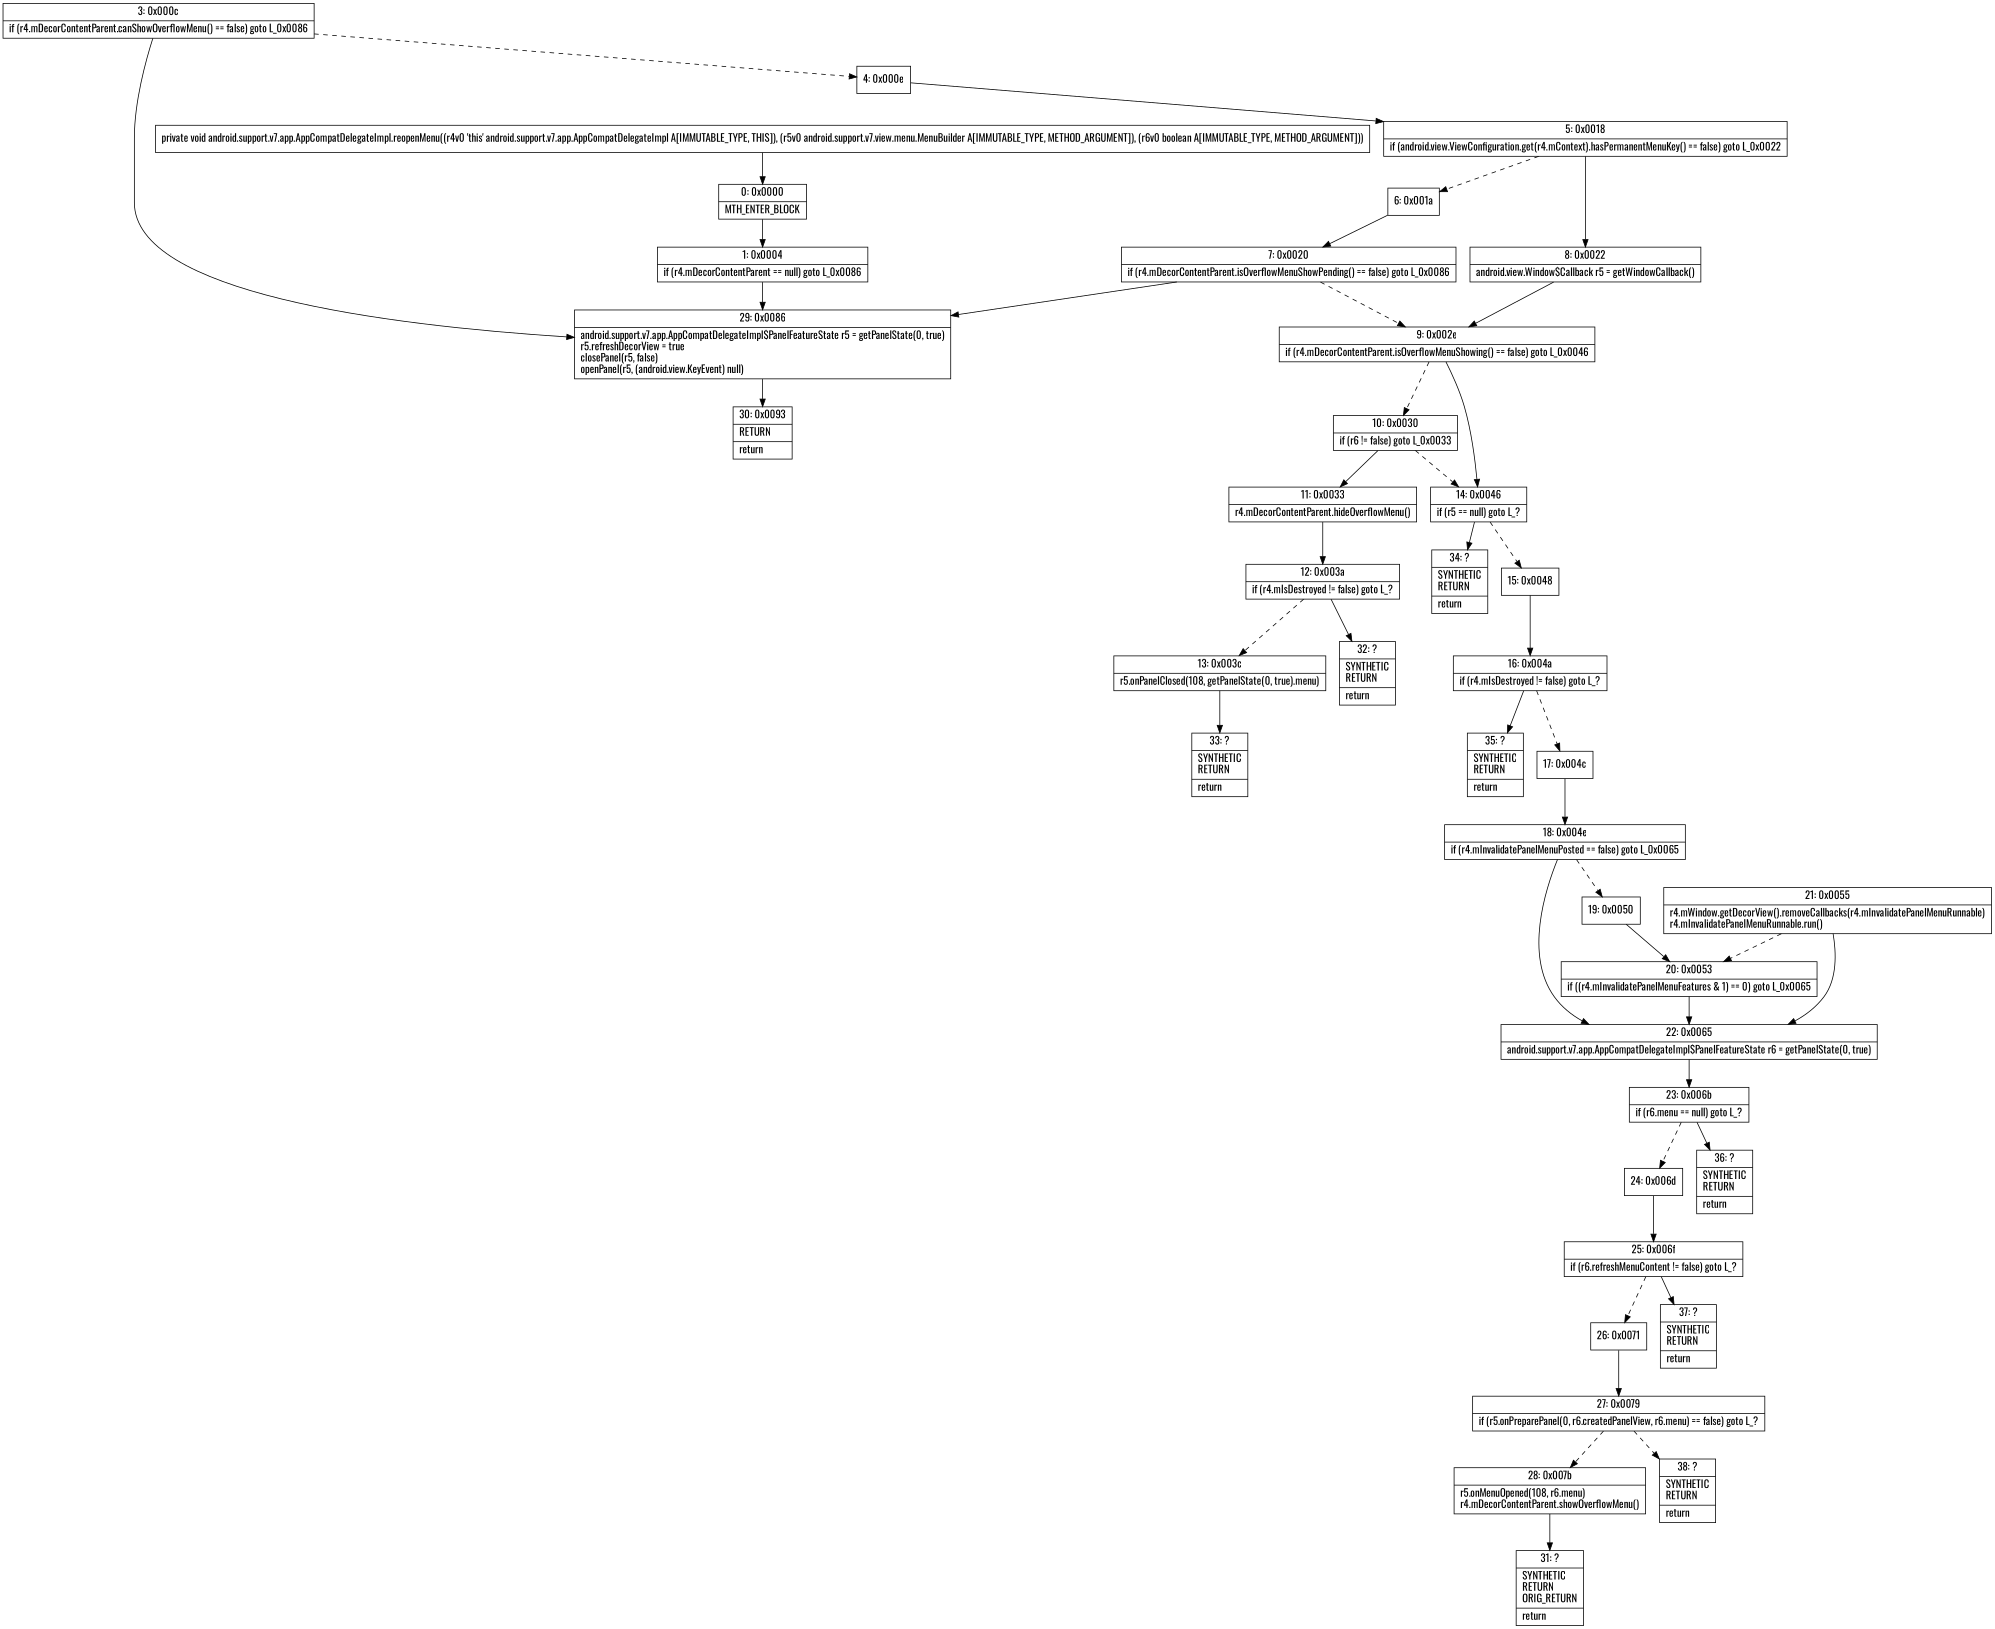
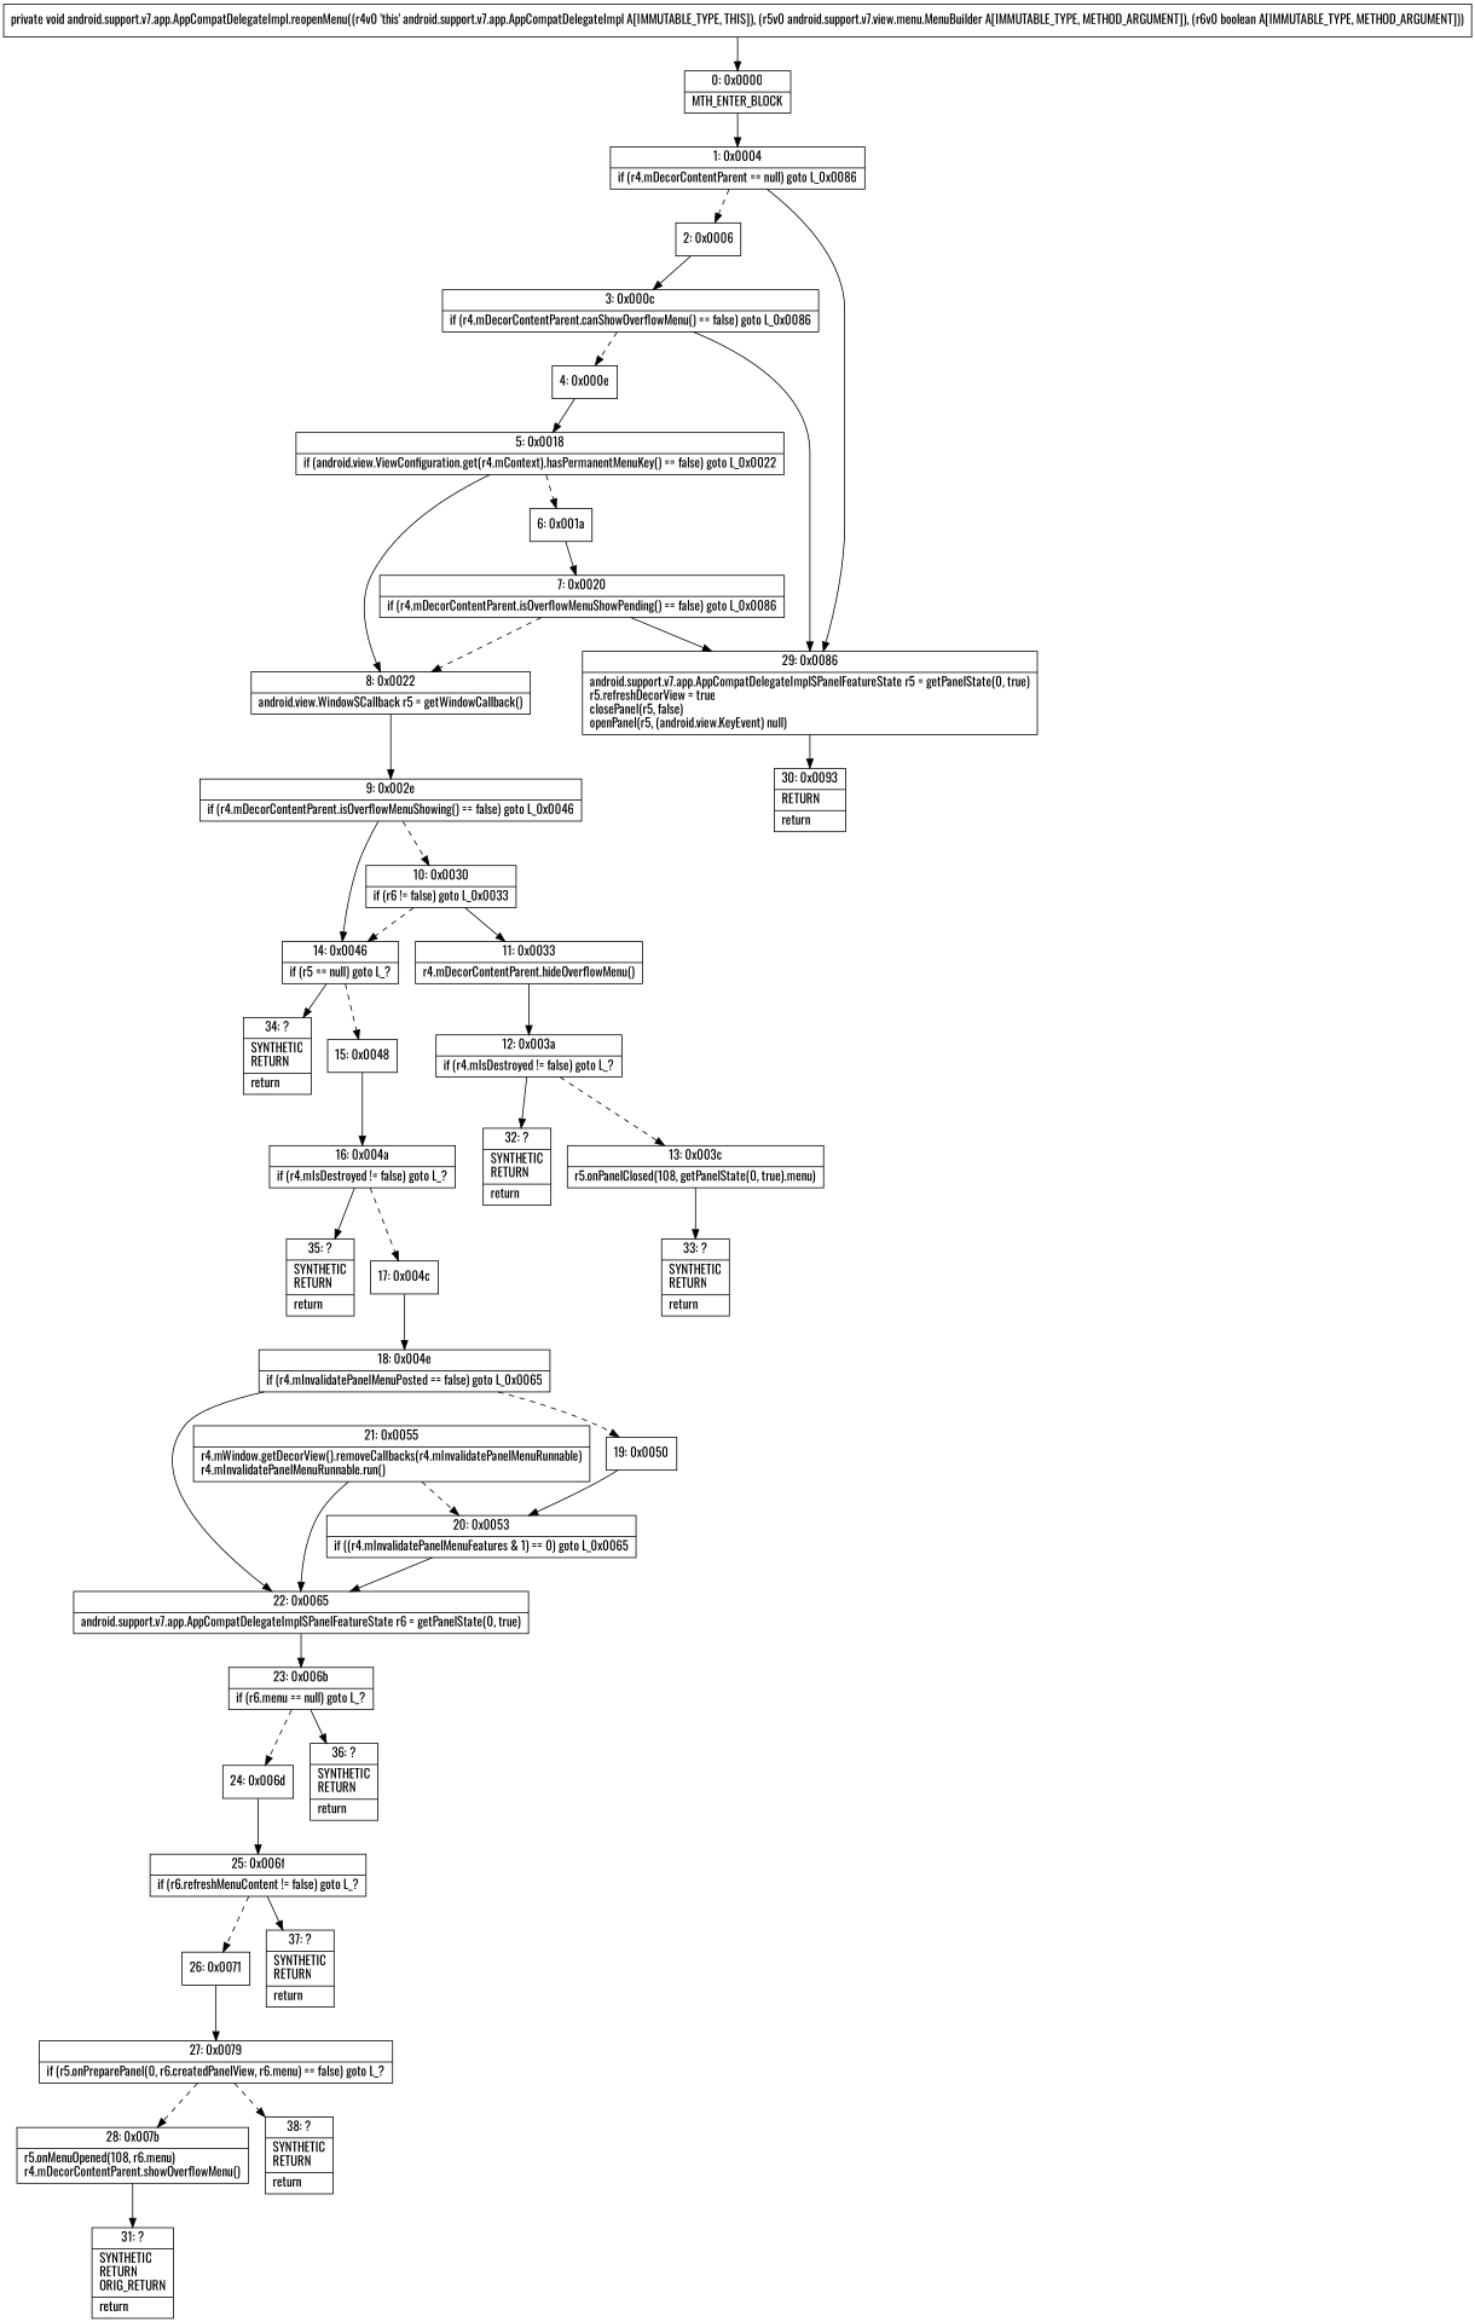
  digraph {
    fontname=Oswald
    node [fontname=Oswald shape=record]
    edge [fontname=Oswald]
    n1 [label="{0\:\ 0x0000|MTH_ENTER_BLOCK\l}"]
    n2 [label="{1\:\ 0x0004|if (r4.mDecorContentParent == null) goto L_0x0086\l}"]
+   n3 [label="{2\:\ 0x0006}"]
    n4 [label="{29\:\ 0x0086|android.support.v7.app.AppCompatDelegateImpl$PanelFeatureState r5 = getPanelState(0, true)\lr5.refreshDecorView = true\lclosePanel(r5, false)\lopenPanel(r5, (android.view.KeyEvent) null)\l}"]
    n5 [label="{3\:\ 0x000c|if (r4.mDecorContentParent.canShowOverflowMenu() == false) goto L_0x0086\l}"]
    n6 [label="{30\:\ 0x0093|RETURN\l|return\l}"]
    n7 [label="{4\:\ 0x000e}"]
    n8 [label="{5\:\ 0x0018|if (android.view.ViewConfiguration.get(r4.mContext).hasPermanentMenuKey() == false) goto L_0x0022\l}"]
    n9 [label="{6\:\ 0x001a}"]
    n10 [label="{8\:\ 0x0022|android.view.Window$Callback r5 = getWindowCallback()\l}"]
    n11 [label="{7\:\ 0x0020|if (r4.mDecorContentParent.isOverflowMenuShowPending() == false) goto L_0x0086\l}"]
    n12 [label="{9\:\ 0x002e|if (r4.mDecorContentParent.isOverflowMenuShowing() == false) goto L_0x0046\l}"]
    n13 [label="{10\:\ 0x0030|if (r6 != false) goto L_0x0033\l}"]
    n14 [label="{14\:\ 0x0046|if (r5 == null) goto L_?\l}"]
    n15 [label="{11\:\ 0x0033|r4.mDecorContentParent.hideOverflowMenu()\l}"]
    n16 [label="{15\:\ 0x0048}"]
    n17 [label="{34\:\ ?|SYNTHETIC\lRETURN\l|return\l}"]
    n18 [label="{12\:\ 0x003a|if (r4.mIsDestroyed != false) goto L_?\l}"]
    n19 [label="{13\:\ 0x003c|r5.onPanelClosed(108, getPanelState(0, true).menu)\l}"]
    n20 [label="{32\:\ ?|SYNTHETIC\lRETURN\l|return\l}"]
    n21 [label="{33\:\ ?|SYNTHETIC\lRETURN\l|return\l}"]
    n22 [label="{16\:\ 0x004a|if (r4.mIsDestroyed != false) goto L_?\l}"]
    n23 [label="{17\:\ 0x004c}"]
    n24 [label="{35\:\ ?|SYNTHETIC\lRETURN\l|return\l}"]
    n25 [label="{18\:\ 0x004e|if (r4.mInvalidatePanelMenuPosted == false) goto L_0x0065\l}"]
    n26 [label="{19\:\ 0x0050}"]
    n27 [label="{22\:\ 0x0065|android.support.v7.app.AppCompatDelegateImpl$PanelFeatureState r6 = getPanelState(0, true)\l}"]
    n28 [label="{20\:\ 0x0053|if ((r4.mInvalidatePanelMenuFeatures & 1) == 0) goto L_0x0065\l}"]
    n29 [label="{23\:\ 0x006b|if (r6.menu == null) goto L_?\l}"]
    n30 [label="{21\:\ 0x0055|r4.mWindow.getDecorView().removeCallbacks(r4.mInvalidatePanelMenuRunnable)\lr4.mInvalidatePanelMenuRunnable.run()\l}"]
    n31 [label="{24\:\ 0x006d}"]
    n32 [label="{36\:\ ?|SYNTHETIC\lRETURN\l|return\l}"]
    n33 [label="{25\:\ 0x006f|if (r6.refreshMenuContent != false) goto L_?\l}"]
    n34 [label="{26\:\ 0x0071}"]
    n35 [label="{37\:\ ?|SYNTHETIC\lRETURN\l|return\l}"]
    n36 [label="{27\:\ 0x0079|if (r5.onPreparePanel(0, r6.createdPanelView, r6.menu) == false) goto L_?\l}"]
    n37 [label="{28\:\ 0x007b|r5.onMenuOpened(108, r6.menu)\lr4.mDecorContentParent.showOverflowMenu()\l}"]
    n38 [label="{38\:\ ?|SYNTHETIC\lRETURN\l|return\l}"]
    n39 [label="{31\:\ ?|SYNTHETIC\lRETURN\lORIG_RETURN\l|return\l}"]
    n40 [label="{private void android.support.v7.app.AppCompatDelegateImpl.reopenMenu((r4v0 'this' android.support.v7.app.AppCompatDelegateImpl A[IMMUTABLE_TYPE, THIS]), (r5v0 android.support.v7.view.menu.MenuBuilder A[IMMUTABLE_TYPE, METHOD_ARGUMENT]), (r6v0 boolean A[IMMUTABLE_TYPE, METHOD_ARGUMENT])) }"]
    n1 -> n2
+   n2 -> n3 [style=dashed]
    n2 -> n4
+   n3 -> n5
    n4 -> n6
    n5 -> n4
    n5 -> n7 [style=dashed]
    n7 -> n8
    n8 -> n9 [style=dashed]
    n8 -> n10
    n9 -> n11
    n10 -> n12
    n11 -> n4
-   n11 -> n12 [style=dashed]
+   n11 -> n10 [style=dashed]
    n12 -> n13 [style=dashed]
    n12 -> n14
    n13 -> n14 [style=dashed]
    n13 -> n15
    n14 -> n16 [style=dashed]
    n14 -> n17
    n15 -> n18
    n16 -> n22
    n18 -> n19 [style=dashed]
    n18 -> n20
    n19 -> n21
    n22 -> n23 [style=dashed]
    n22 -> n24
    n23 -> n25
    n25 -> n26 [style=dashed]
    n25 -> n27
    n26 -> n28
    n27 -> n29
    n28 -> n27
    n29 -> n31 [style=dashed]
    n29 -> n32
    n30 -> n27
    n30 -> n28 [style=dashed]
    n31 -> n33
    n33 -> n34 [style=dashed]
    n33 -> n35
    n34 -> n36
    n36 -> n37 [style=dashed]
    n36 -> n38 [style=dashed]
    n37 -> n39
    n40 -> n1
  }
